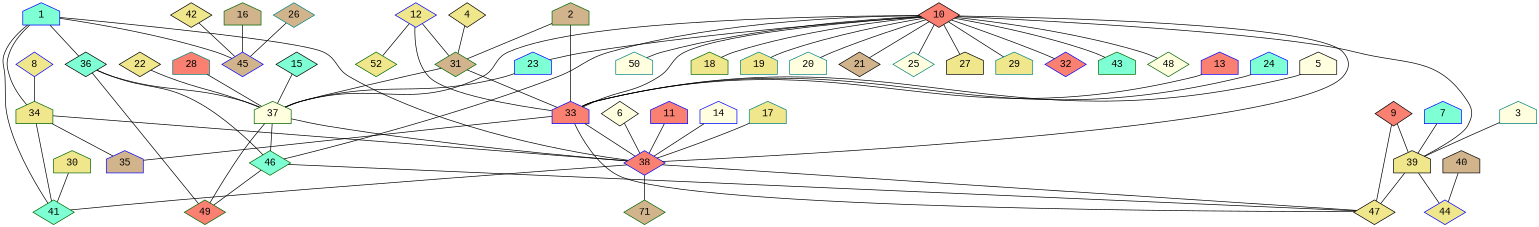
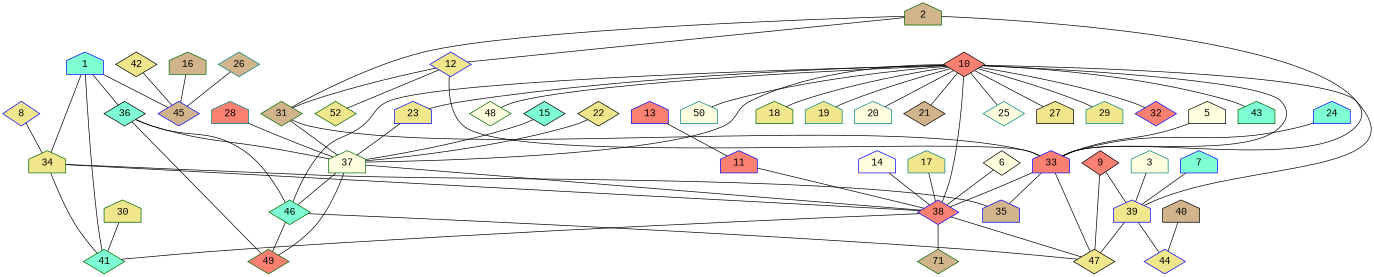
  graph {
    fontname="Liberation Mono"
    node [color=blue fillcolor=khaki fontname="Liberation Mono" shape=house style=filled]
    edge [fontname="Liberation Mono" weight=1.0]
    1 [fillcolor=aquamarine]
    34 [color=darkgreen]
    36 [color=black fillcolor=aquamarine shape=diamond]
    38 [fillcolor=salmon shape=diamond]
    41 [color=darkgreen fillcolor=aquamarine shape=diamond]
    45 [fillcolor=tan shape=diamond]
    35 [fillcolor=tan]
    37 [color=darkgreen fillcolor=lightyellow]
    46 [color=darkgreen fillcolor=aquamarine shape=diamond]
    49 [color=darkgreen fillcolor=salmon shape=diamond]
    47 [color=black shape=diamond]
    n12 [color=darkgreen fillcolor=tan label=71 shape=diamond]
    2 [color=darkgreen fillcolor=tan]
    12 [shape=diamond]
    31 [color=darkgreen fillcolor=tan shape=diamond]
    33 [fillcolor=salmon]
    52 [color=darkgreen shape=diamond]
    3 [color=teal fillcolor=lightyellow]
-   39 [color=black]
+   39
    44 [shape=diamond]
-   4 [color=black shape=diamond]
    5 [color=black fillcolor=lightyellow]
    6 [color=black fillcolor=lightyellow shape=diamond]
    7 [fillcolor=aquamarine]
    8 [shape=diamond]
    9 [color=black fillcolor=salmon shape=diamond]
    10 [color=black fillcolor=salmon shape=diamond]
    18 [color=darkgreen]
    19 [color=teal]
    20 [color=teal fillcolor=lightyellow]
    21 [color=black fillcolor=tan shape=diamond]
-   23 [fillcolor=aquamarine]
+   23
    25 [color=teal fillcolor=lightyellow shape=diamond]
    27 [color=black]
    29 [color=teal]
    32 [fillcolor=salmon shape=diamond]
    43 [color=darkgreen fillcolor=aquamarine]
    48 [color=darkgreen fillcolor=lightyellow shape=diamond]
    50 [color=teal fillcolor=lightyellow]
    11 [fillcolor=salmon]
    13 [fillcolor=salmon]
    14 [fillcolor=lightyellow]
    15 [color=black fillcolor=aquamarine shape=diamond]
    16 [color=darkgreen fillcolor=tan]
    17 [color=teal]
    22 [color=black shape=diamond]
    24 [fillcolor=aquamarine]
    26 [color=teal fillcolor=tan shape=diamond]
    28 [color=teal fillcolor=salmon]
    30 [color=darkgreen]
    40 [color=black fillcolor=tan]
    42 [color=black shape=diamond]
    1 -- 34 [weight=2.0]
    1 -- 36
-   1 -- 38 [weight=2.0]
    1 -- 41 [weight=2.0]
    1 -- 45
    34 -- 38
    34 -- 41
    34 -- 35
    36 -- 37 [weight=2.0]
    36 -- 46 [weight=2.0]
    36 -- 49 [weight=2.0]
    38 -- 41 [weight=2.0]
    38 -- 47
    38 -- n12
    37 -- 38
    37 -- 46
    37 -- 49
    46 -- 49
    46 -- 47
+   2 -- 12
    2 -- 31
    2 -- 33 [weight=2.0]
    12 -- 31
    12 -- 33 [weight=2.0]
    12 -- 52
    31 -- 37 [weight=3.0]
    31 -- 33 [weight=2.0]
    33 -- 38
    33 -- 35
    33 -- 47
    3 -- 39
    39 -- 47 [weight=4.0]
    39 -- 44
-   4 -- 31
    5 -- 33
    6 -- 38
    7 -- 39
    8 -- 34
    9 -- 47 [weight=2.0]
    9 -- 39 [weight=2.0]
    10 -- 38 [weight=4.0]
    10 -- 37
    10 -- 46
    10 -- 33
    10 -- 39
    10 -- 18
    10 -- 19
    10 -- 20
    10 -- 21
    10 -- 23
    10 -- 25
    10 -- 27
    10 -- 29
    10 -- 32
    10 -- 43
    10 -- 48
    10 -- 50
    23 -- 37
    11 -- 38
-   13 -- 33
+   13 -- 11
    14 -- 38
    15 -- 37
    16 -- 45
    17 -- 38
    22 -- 37
    24 -- 33
    26 -- 45
    28 -- 37
    30 -- 41
    40 -- 44
    42 -- 45
  }
